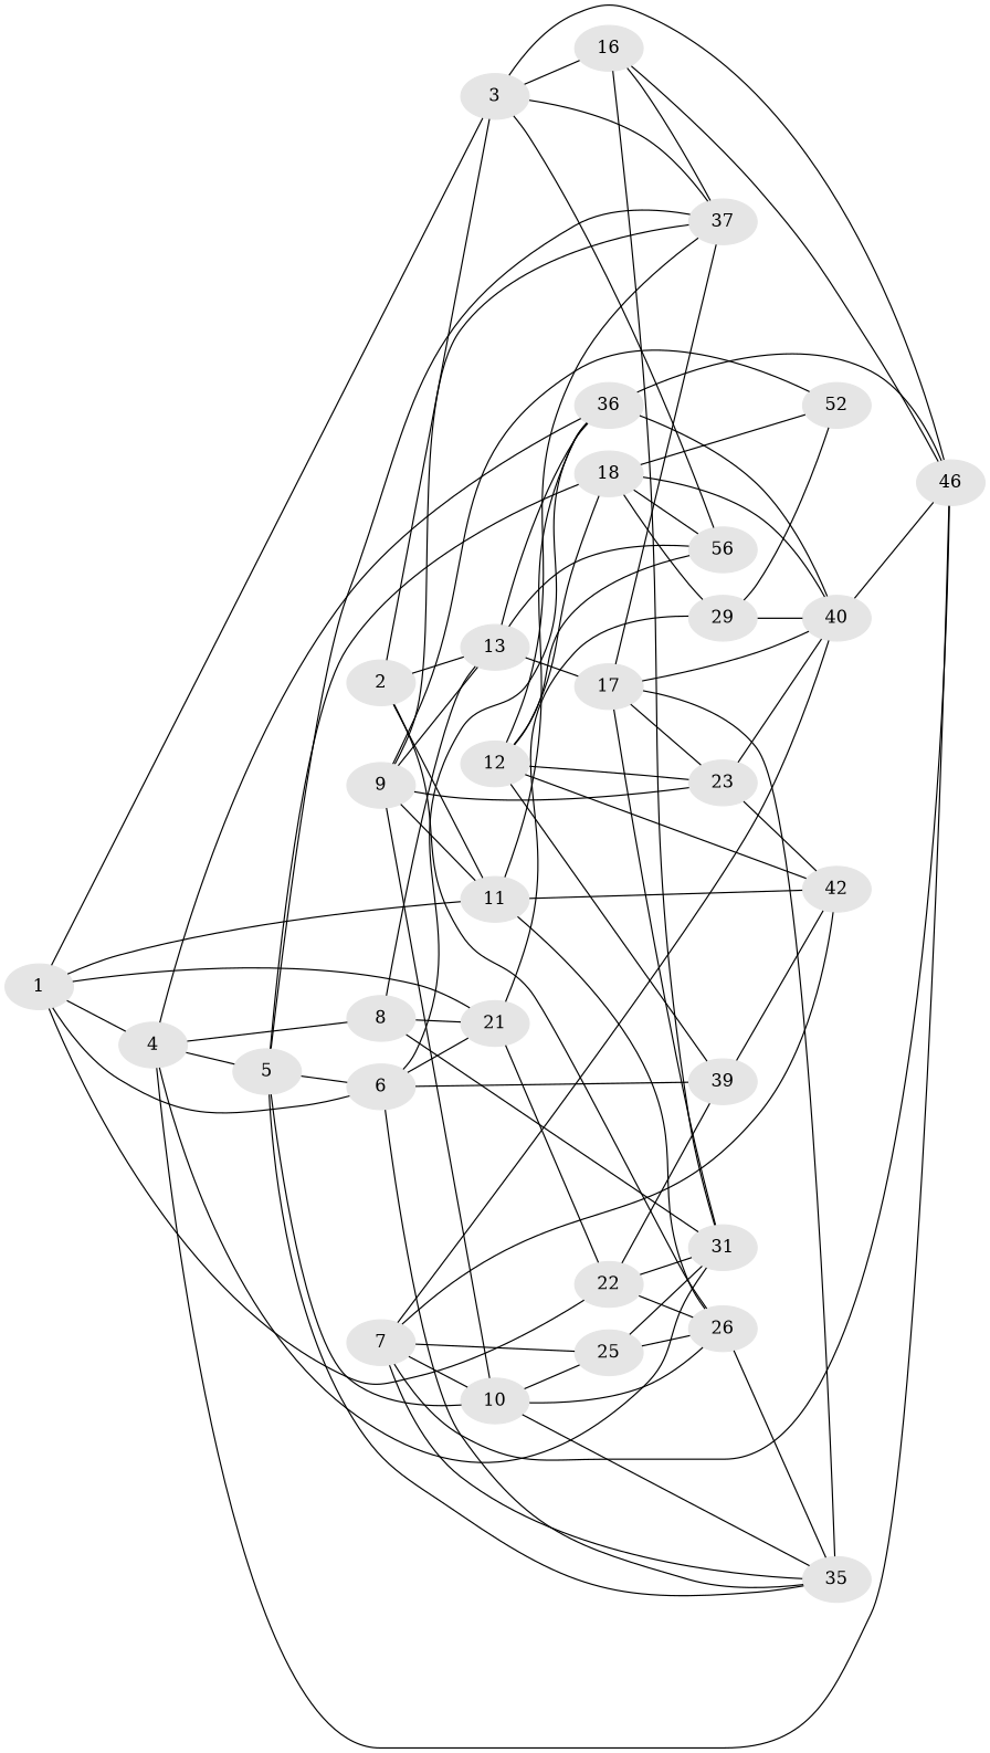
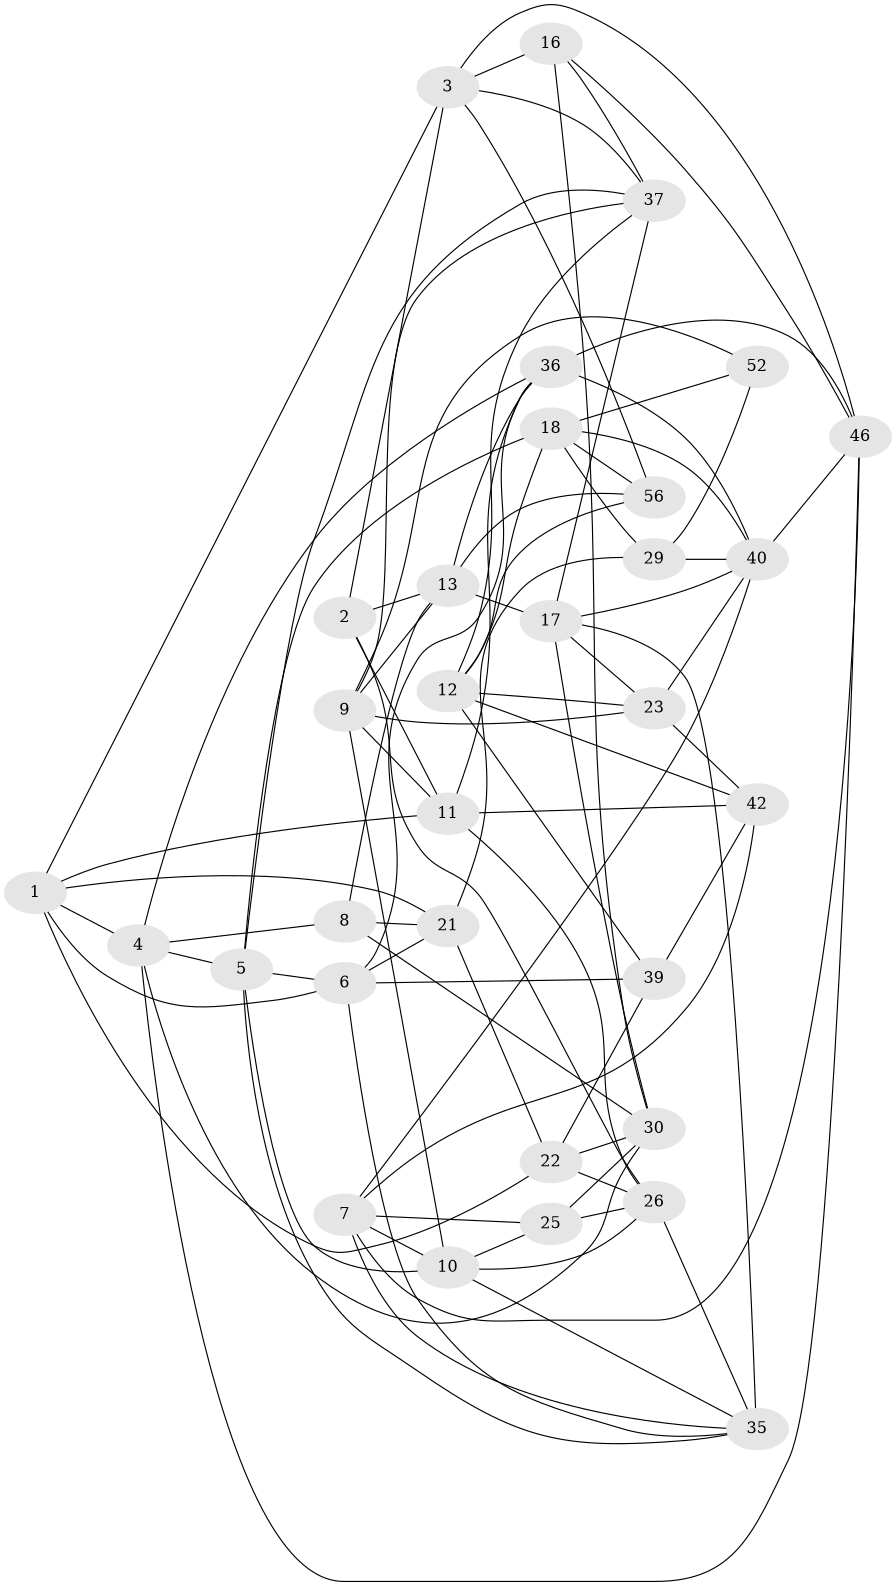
  graph {
    rankdir=LR
    node [color=gray90 style=filled]
    1 [super="+15"]
    3 [super="+19"]
    4 [super="+48"]
    6 [super="+50"]
    11 [super="+54"]
    21 [super="+24"]
    22 [super="+34"]
    16
    37 [super="+41"]
    46 [super="+53"]
    56
    5 [super="+32"]
    8
-   30 [super="+38" label=31]
+   30 [super="+38"]
    36 [super="+49"]
    35 [super="+47"]
    39
    26 [super="+45"]
    42 [super="+55"]
    29
    2
    13 [super="+14"]
    17 [super="+20"]
    10 [super="+31"]
    18 [super="+27"]
    40 [super="+51"]
    25
    52
    7 [super="+28"]
    9 [super="+43"]
    23 [super="+44"]
    12 [super="+33"]
    1 -- 3
    1 -- 4
    1 -- 6
    1 -- 11
    1 -- 21
    1 -- 22
    3 -- 16
    3 -- 37
    3 -- 46
    3 -- 56
    4 -- 46
    4 -- 5
    4 -- 8
    4 -- 30
    4 -- 36
    6 -- 21
    6 -- 36
    6 -- 35
    6 -- 39
    11 -- 36
    11 -- 26
    11 -- 42
    21 -- 22 [weight=2]
    21 -- 29
    22 -- 30
    22 -- 39
    22 -- 26
    16 -- 37
    16 -- 46
    16 -- 30
    5 -- 6
    5 -- 37
    5 -- 35
    5 -- 10
    5 -- 18
    8 -- 21
    8 -- 30
    8 -- 13
    36 -- 46
    36 -- 40
    39 -- 42
    26 -- 35
    29 -- 40
    29 -- 52
    2 -- 3
    2 -- 11
    2 -- 26
    2 -- 13
    13 -- 56
    13 -- 36
    13 -- 17
    17 -- 37
    17 -- 30
    17 -- 35
    17 -- 40
    17 -- 23
    10 -- 35
    10 -- 26
    10 -- 25
    18 -- 56
    18 -- 29
    18 -- 40
    18 -- 52
    40 -- 46
    25 -- 30
    25 -- 26
    7 -- 46
    7 -- 35
    7 -- 42
    7 -- 10
    7 -- 40
    7 -- 25
    9 -- 11
    9 -- 37
    9 -- 13
    9 -- 10
    9 -- 52
    9 -- 23
    23 -- 42 [weight=2]
    23 -- 40
    12 -- 37
    12 -- 56
    12 -- 39
    12 -- 42
    12 -- 18
    12 -- 23
  }
